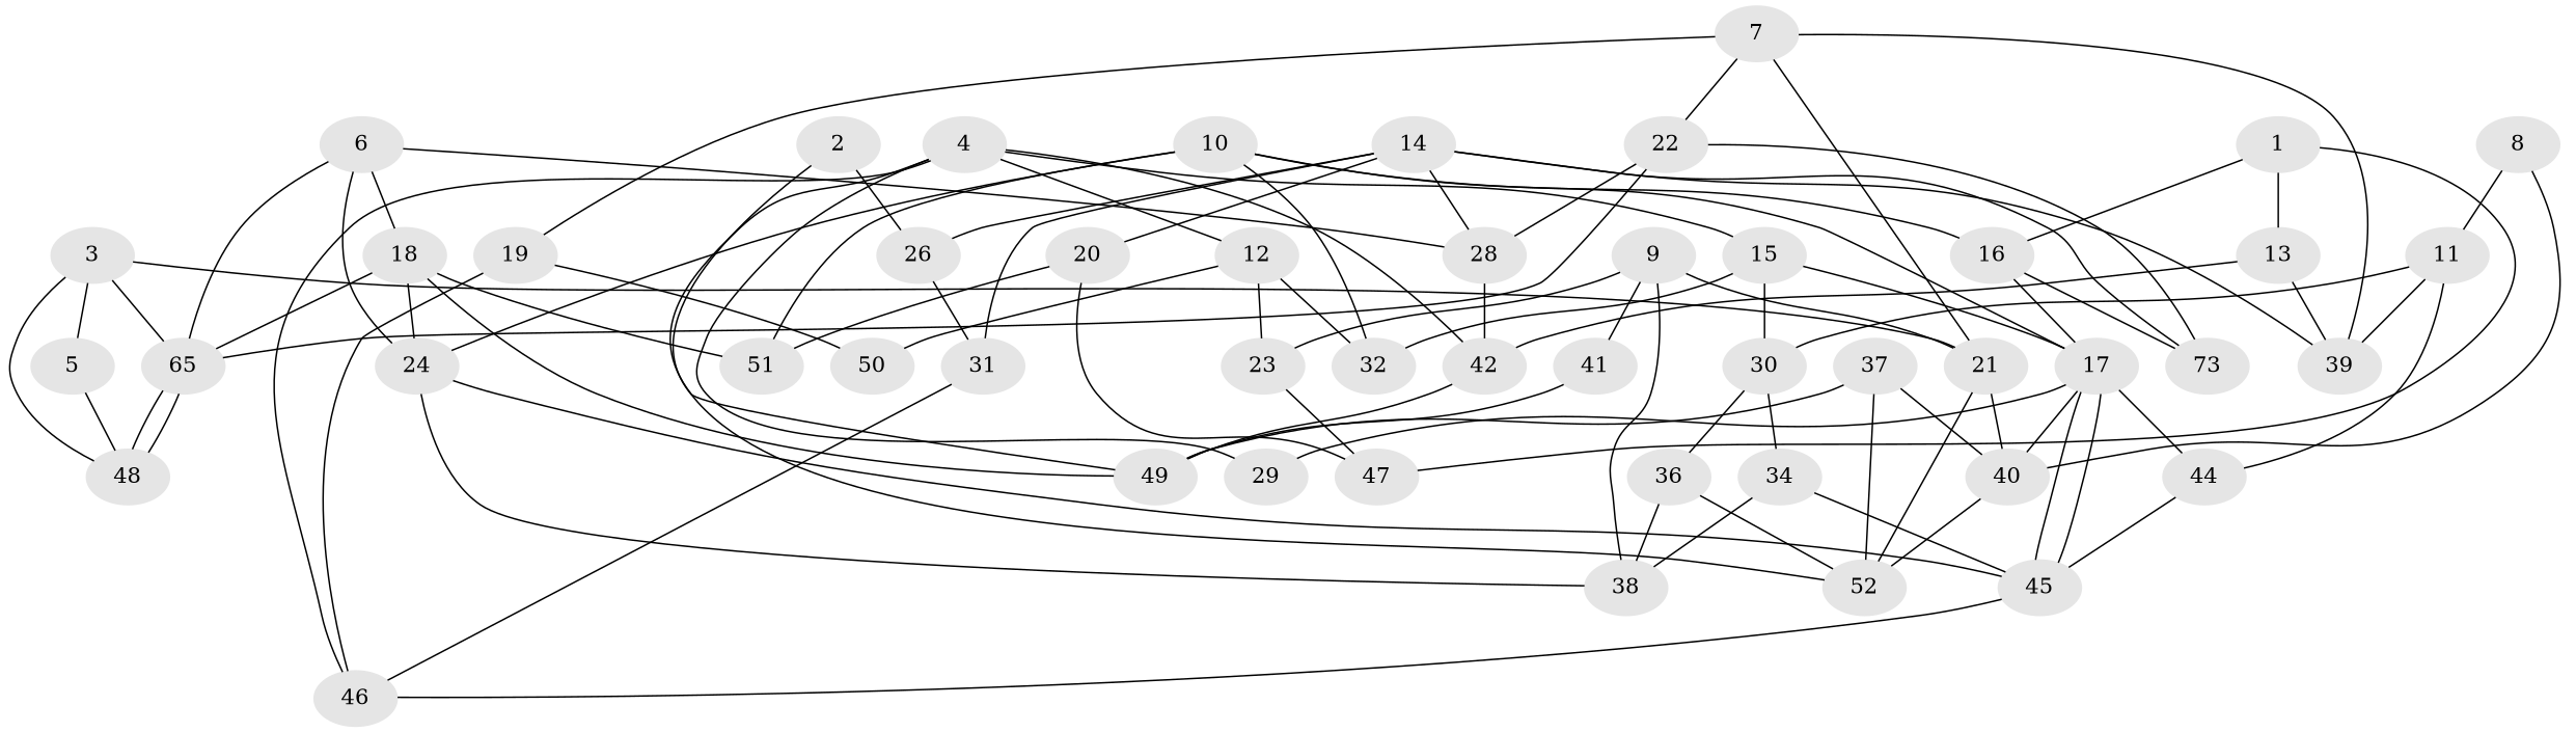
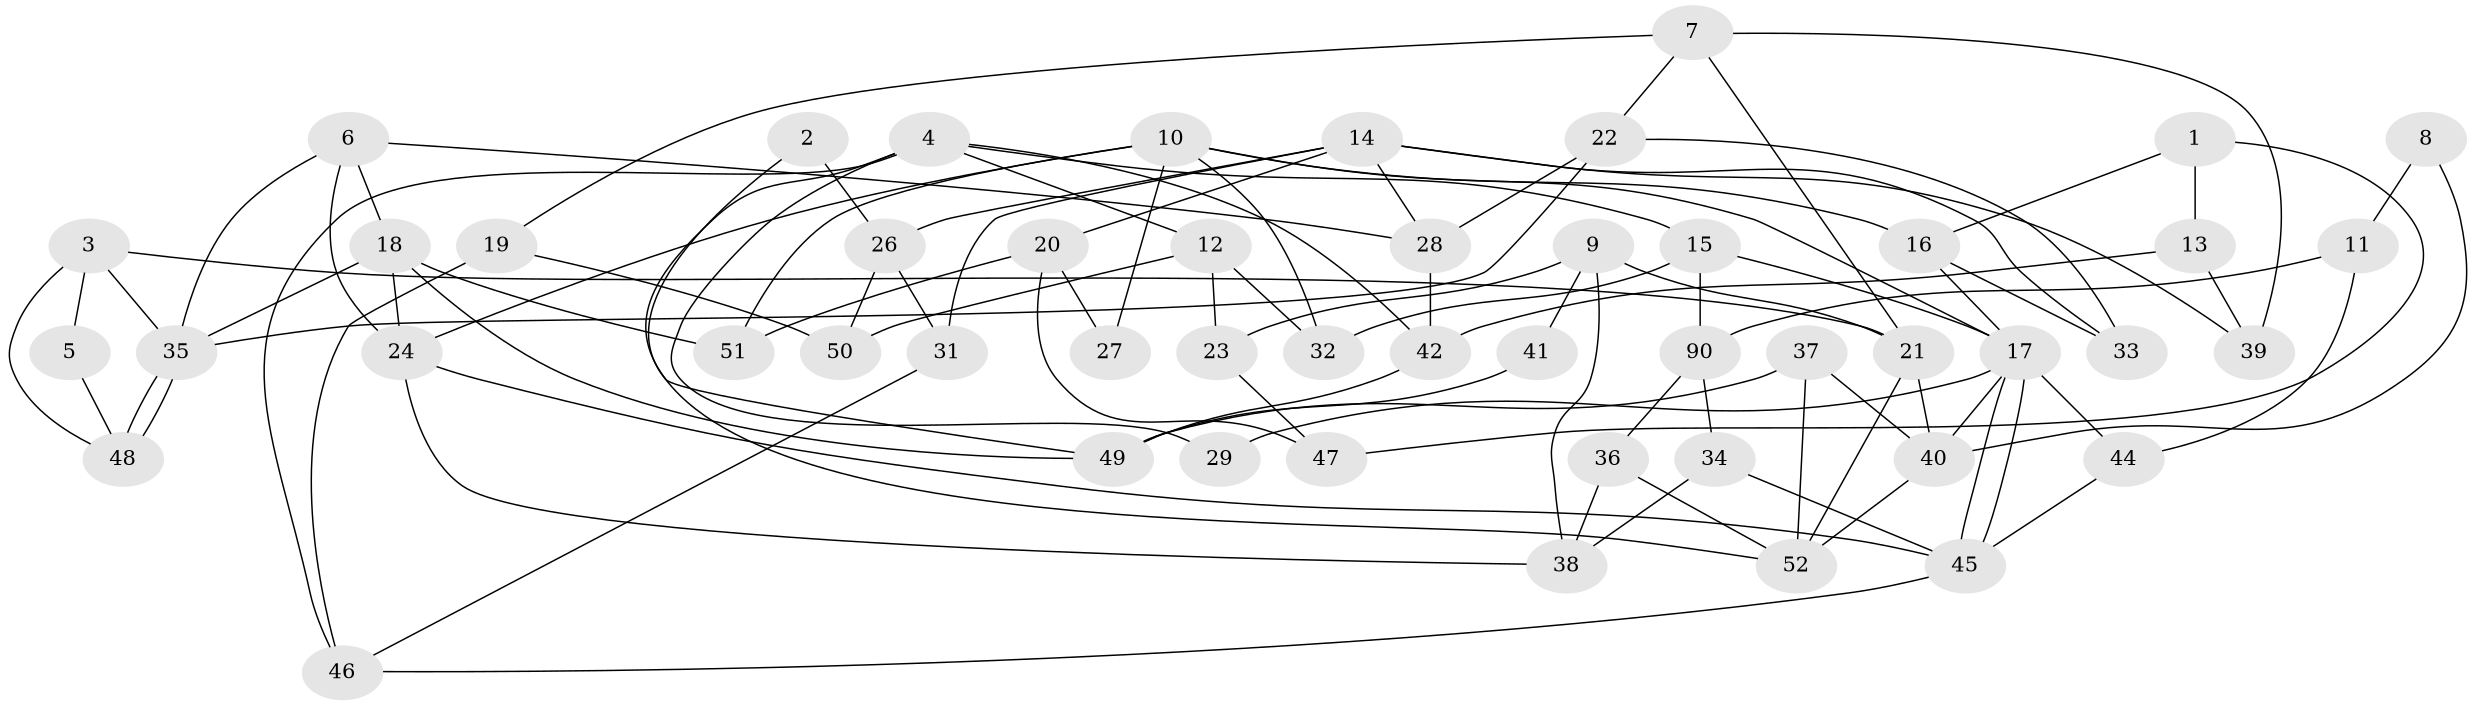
  graph {
    node [color=gray90 style=filled]
    1
    13
    16
    47
    42
    39
    17
-   33 [label=73]
+   33
    2
    26
    49
    50
    31
    3
    5
    21
-   35 [label=65]
+   35
    48
    52
    40
    4
    12
    15
    29
    46
    23
    32
-   30
+   30 [label=90]
    6
    18
    28
    24
    51
    7
    19
    22
    8
    11
    44
    9
    38
    41
    10
+   27
    45
    34
    36
    14
    20
    37
    1 -- 13
    1 -- 16
    1 -- 47
    13 -- 42
    13 -- 39
    16 -- 17
    16 -- 33
    42 -- 49
    17 -- 40
    17 -- 29
    17 -- 44
    17 -- 45
    17 -- 45
    2 -- 26
    2 -- 49
+   26 -- 50
    26 -- 31
    31 -- 46
    3 -- 5
    3 -- 21
    3 -- 35
    3 -- 48
    5 -- 48
    21 -- 52
    21 -- 40
    35 -- 48
    35 -- 48
    40 -- 52
    4 -- 42
    4 -- 52
    4 -- 12
    4 -- 15
    4 -- 29
    4 -- 46
    12 -- 50
    12 -- 23
    12 -- 32
    15 -- 17
    15 -- 32
    15 -- 30
    23 -- 47
    30 -- 34
    30 -- 36
    6 -- 35
    6 -- 18
    6 -- 28
    6 -- 24
    18 -- 49
    18 -- 35
    18 -- 24
    18 -- 51
    28 -- 42
    24 -- 38
    24 -- 45
    7 -- 39
    7 -- 21
    7 -- 19
    7 -- 22
    19 -- 50
    19 -- 46
    22 -- 33
    22 -- 35
    22 -- 28
    8 -- 40
    8 -- 11
-   11 -- 39
    11 -- 30
    11 -- 44
    44 -- 45
    9 -- 21
    9 -- 23
    9 -- 38
    9 -- 41
    41 -- 49
    10 -- 16
    10 -- 17
    10 -- 32
    10 -- 24
    10 -- 51
+   10 -- 27
    45 -- 46
    34 -- 38
    34 -- 45
    36 -- 52
    36 -- 38
    14 -- 39
    14 -- 33
    14 -- 26
    14 -- 31
    14 -- 28
    14 -- 20
    20 -- 47
    20 -- 51
+   20 -- 27
    37 -- 49
    37 -- 52
    37 -- 40
  }
